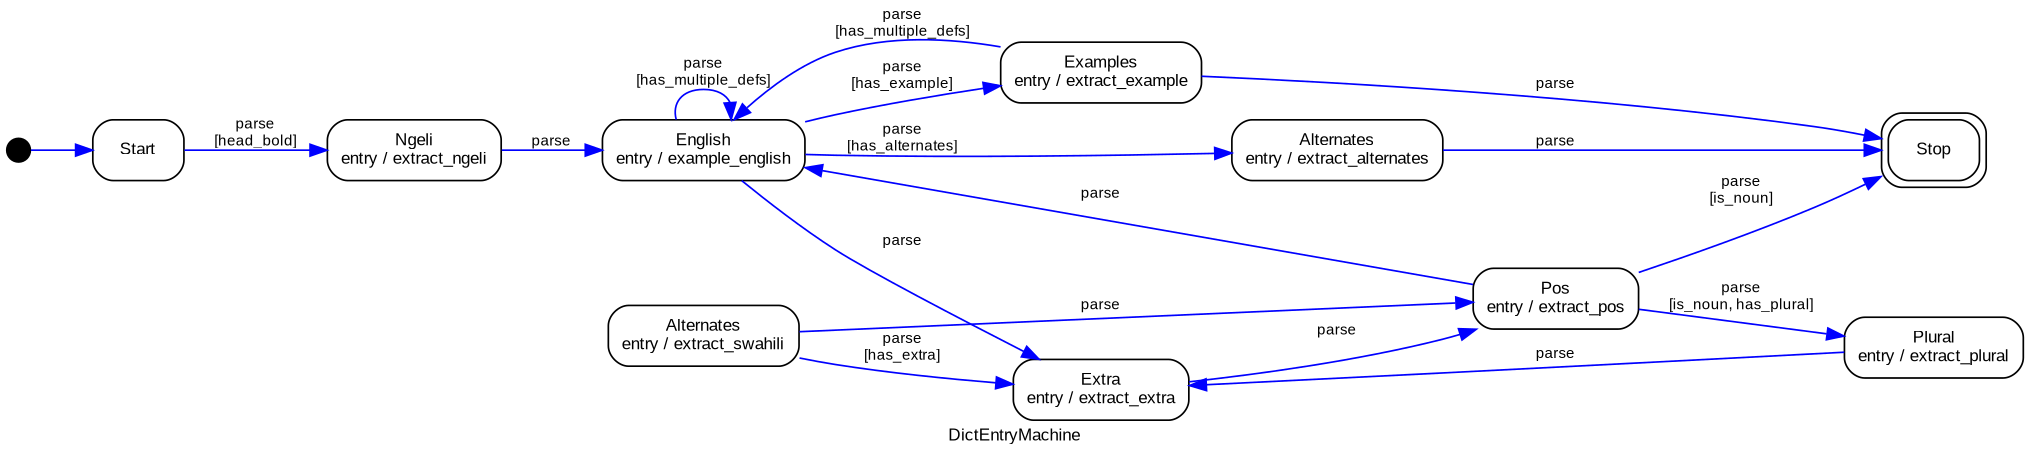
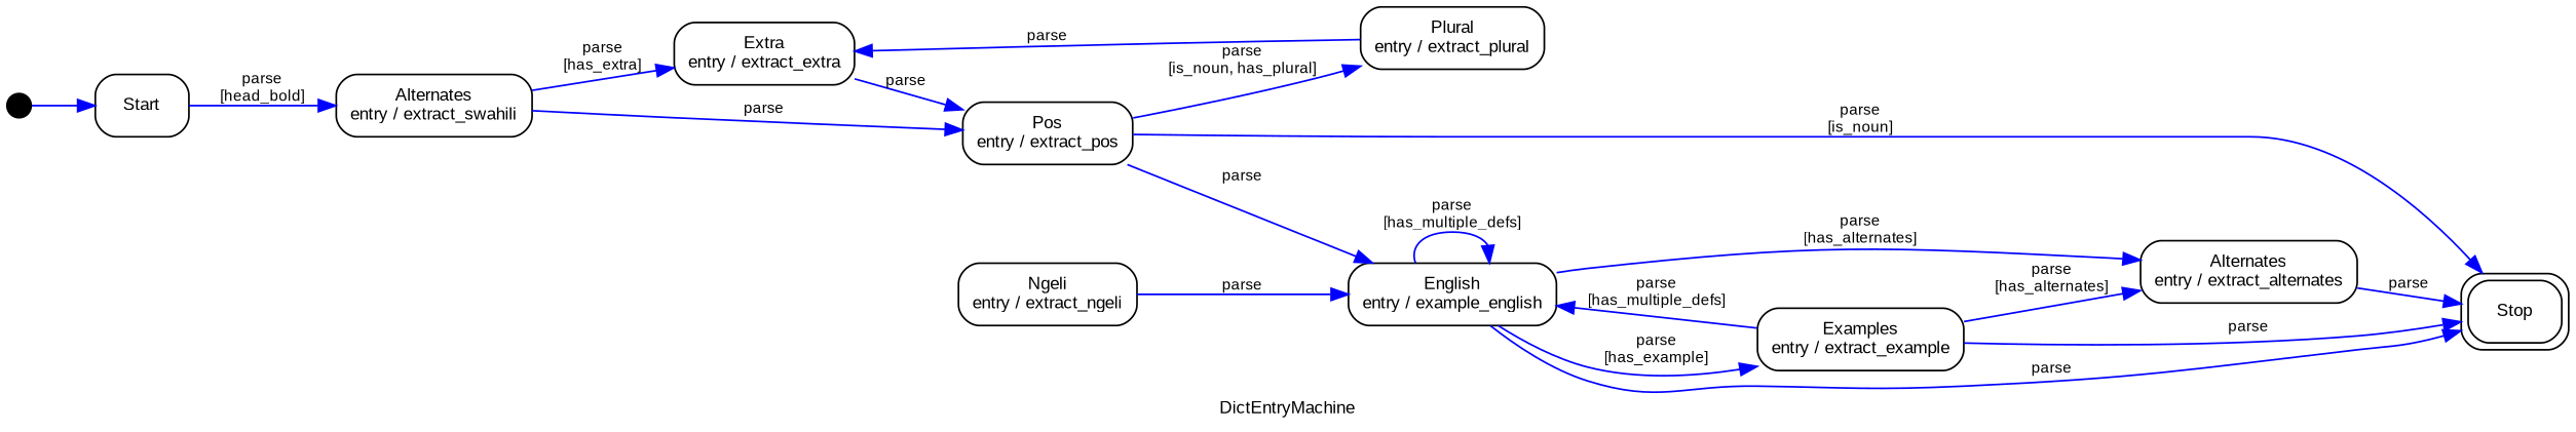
  digraph {
    fontname=Arial
    fontsize=10
    label=DictEntryMachine
    rankdir=LR
    node [fillcolor=white fontsize=10 shape=rectangle style="rounded, filled" fontname=Arial peripheries=1]
    edge [color=blue fontname=Arial fontsize=9]
    i [fillcolor=black fixedsize=true fontsize=1 height=0.2 shape=circle style=filled width=0.2 fontname="" peripheries=""]
    n2 [label=Start]
    n3 [label="Alternates\nentry / extract_swahili"]
    n4 [label="Extra\nentry / extract_extra"]
    n5 [label="Pos\nentry / extract_pos"]
    n6 [label="Alternates\nentry / extract_alternates"]
    n7 [label=Stop peripheries=2]
    n8 [label="English\nentry / example_english"]
    n9 [label="Examples\nentry / extract_example"]
    n10 [label="Plural\nentry / extract_plural"]
    n11 [label="Ngeli\nentry / extract_ngeli"]
    i -> n2
-   n2 -> n11 [label="parse\n[head_bold]"]
+   n2 -> n3 [label="parse\n[head_bold]"]
    n3 -> n4 [label="parse\n[has_extra]"]
    n3 -> n5 [label=parse]
    n4 -> n5 [label=parse]
    n5 -> n7 [label="parse\n[is_noun]"]
    n5 -> n8 [label=parse]
    n5 -> n10 [label="parse\n[is_noun, has_plural]"]
    n6 -> n7 [label=parse]
    n8 -> n6 [label="parse\n[has_alternates]"]
-   n8 -> n4 [label=parse]
+   n8 -> n7 [label=parse]
    n8 -> n8 [label="parse\n[has_multiple_defs]"]
    n8 -> n9 [label="parse\n[has_example]"]
+   n9 -> n6 [label="parse\n[has_alternates]"]
    n9 -> n7 [label=parse]
    n9 -> n8 [label="parse\n[has_multiple_defs]"]
    n10 -> n4 [label=parse]
    n11 -> n8 [label=parse]
  }
